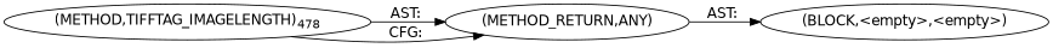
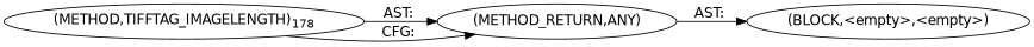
  digraph {
    fontname="DejaVu Sans"
    rankdir=LR
    node [fontname="DejaVu Sans"]
    edge [fontname="DejaVu Sans"]
-   n1 [label=<(METHOD,TIFFTAG_IMAGELENGTH)<SUB>478</SUB>>]
+   n1 [label=<(METHOD,TIFFTAG_IMAGELENGTH)<SUB>178</SUB>>]
    n2 [label=<(METHOD_RETURN,ANY)>]
    n3 [label=<(BLOCK,&lt;empty&gt;,&lt;empty&gt;)>]
    n1 -> n2 [label="AST: "]
    n1 -> n2 [label="CFG: "]
    n2 -> n3 [label="AST: "]
  }
